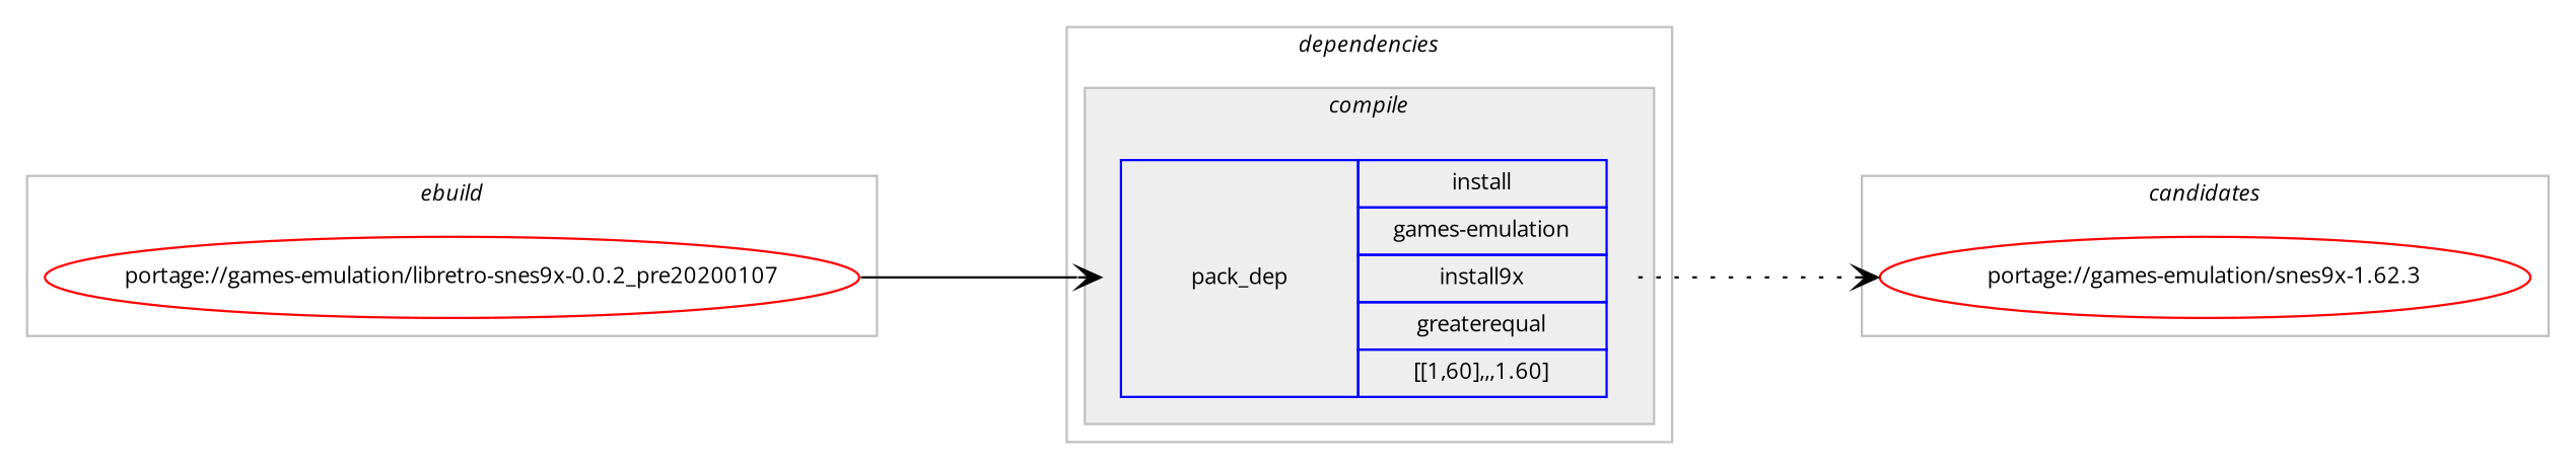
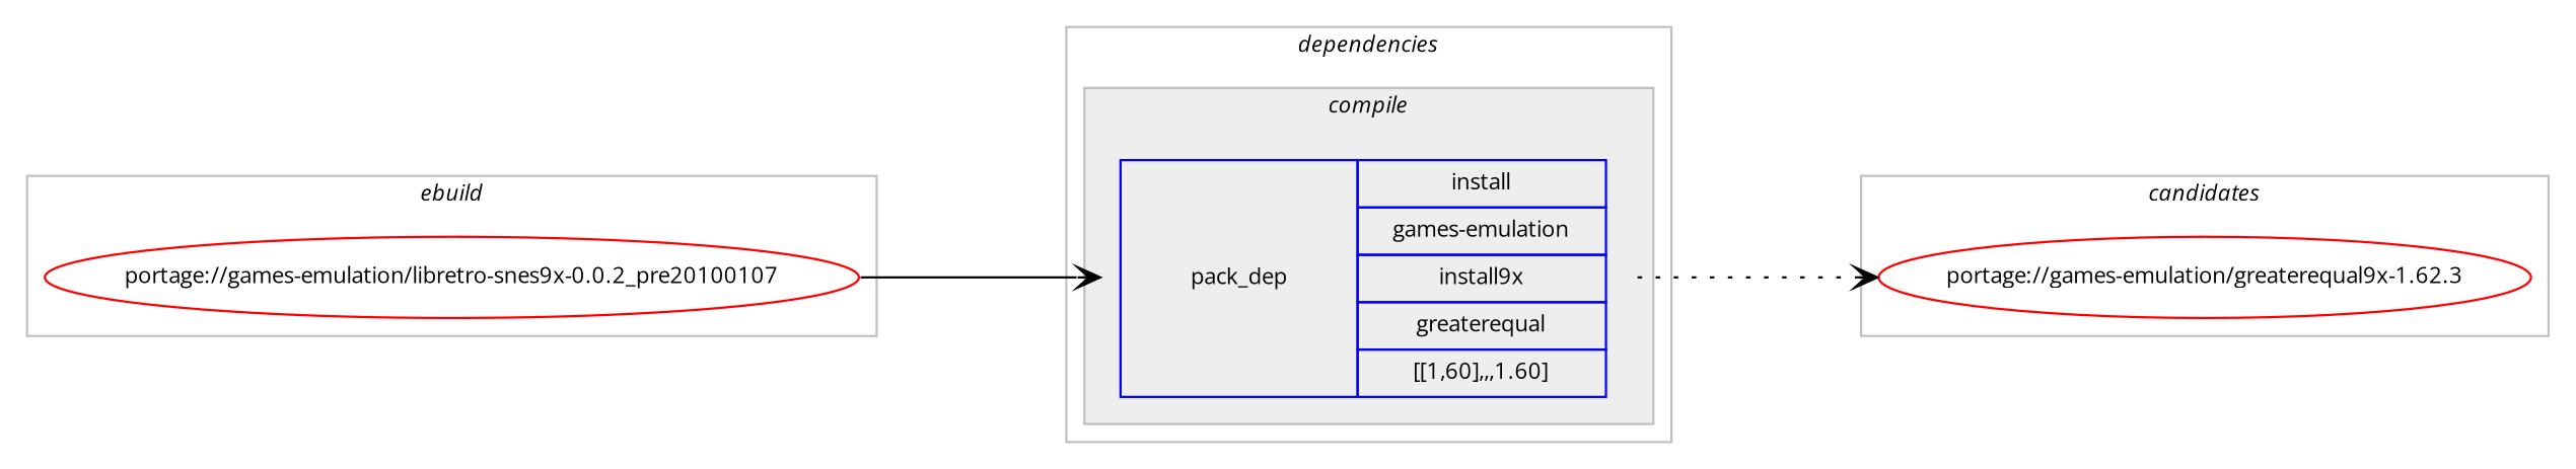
  digraph {
    compound=true
    concentrate=true
    fontname="Open Sans"
    fontsize=10
    newrank=true
    rankdir=LR
    ranksep=1.5
    node [color=red fontname="Open Sans" fontsize=10]
    edge [arrowhead=vee fontname="Open Sans" headport=w tailport=e]
-   n1 [label="portage://games-emulation/libretro-snes9x-0.0.2_pre20200107" width=4]
+   n1 [label="portage://games-emulation/libretro-snes9x-0.0.2_pre20100107" width=4]
    n2 [color=blue label=<<TABLE BORDER="0" CELLBORDER="1" CELLSPACING="0" CELLPADDING="4" WIDTH="220"><TR><TD ROWSPAN="6" CELLPADDING="30">pack_dep</TD></TR><TR><TD WIDTH="110">install</TD></TR><TR><TD>games-emulation</TD></TR><TR><TD>install9x</TD></TR><TR><TD>greaterequal</TD></TR><TR><TD>[[1,60],,,1.60]</TD></TR></TABLE>> shape=none]
-   n3 [label="portage://games-emulation/snes9x-1.62.3" width=4]
+   n3 [label="portage://games-emulation/greaterequal9x-1.62.3" width=4]
    subgraph cluster_1 {
      color=gray
      label=<<i>ebuild</i>>
      n1
    }
    subgraph cluster_2 {
      color=gray
      label=<<i>dependencies</i>>
      subgraph cluster_3 {
        color=gray
        fillcolor="#eeeeee"
        label=<<i>compile</i>>
        style=filled
        subgraph sub_4 {
          color=gray
          fillcolor="#eeeeee"
          label=<<i>compile</i>>
          style=filled
          n2
        }
      }
      subgraph cluster_5 {
        color=gray
        fillcolor="#eeeeee"
        label=<<i>compile and run</i>>
        style=filled
      }
      subgraph cluster_6 {
        color=gray
        fillcolor="#eeeeee"
        label=<<i>run</i>>
        style=filled
      }
    }
    subgraph cluster_7 {
      color=gray
      label=<<i>candidates</i>>
      rank=same
      subgraph sub_8 {
        color=black
        label=<<i>candidates</i>>
        nodesep=1
        rank=same
        n3
      }
    }
    n1 -> n2 [style=solid weight=20]
    n2 -> n3 [style=dotted weight=100]
  }
